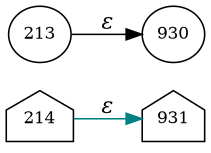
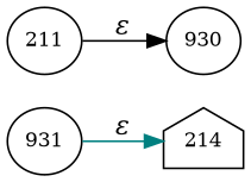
  digraph {
    rankdir=LR
    node [fixedsize=true fontsize=11 shape=house peripheries=1]
    edge [fontname="Times-Italic"]
    n1 [label=214 width=.6 peripheries=""]
    n2 [label=930 shape=ellipse width=.55]
-   n3 [label=931 width=.55]
-   n4 [label=213 shape=ellipse width=.55]
-   n1 -> n3 [color=teal label="&epsilon;"]
+   n3 [label=931 shape=ellipse width=.55]
+   n4 [label=211 shape=ellipse width=.55]
+   n3 -> n1 [color=teal label="&epsilon;"]
    n4 -> n2 [color=black label="&epsilon;"]
  }
